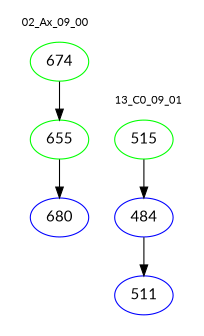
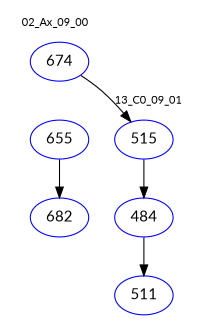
  digraph {
    fontname=Lato
    node [color=blue fontname=Lato]
    edge [color=black fontname=Lato]
-   n1 [color=green label=674]
-   n2 [color=green label=655]
-   n3 [label=680]
-   n4 [color=green label=515]
+   n1 [label=674]
+   n2 [label=655]
+   n3 [label=682]
+   n4 [label=515]
    n5 [label=484]
    n6 [label=511]
    subgraph cluster_1 {
      color=white
      fontsize=10
      label="02_Ax_09_00"
      n1
      n2
      n3
    }
    subgraph cluster_2 {
      color=white
      fontsize=10
      label="13_C0_09_01"
      n4
      n5
      n6
    }
-   n1 -> n2
+   n1 -> n4
    n2 -> n3
    n4 -> n5
    n5 -> n6
  }
